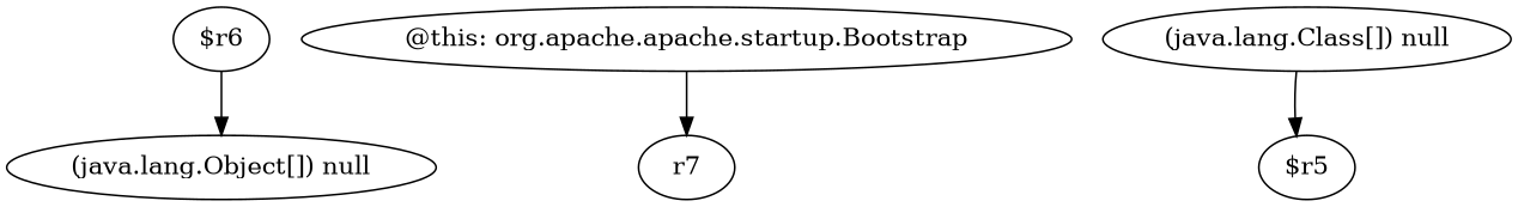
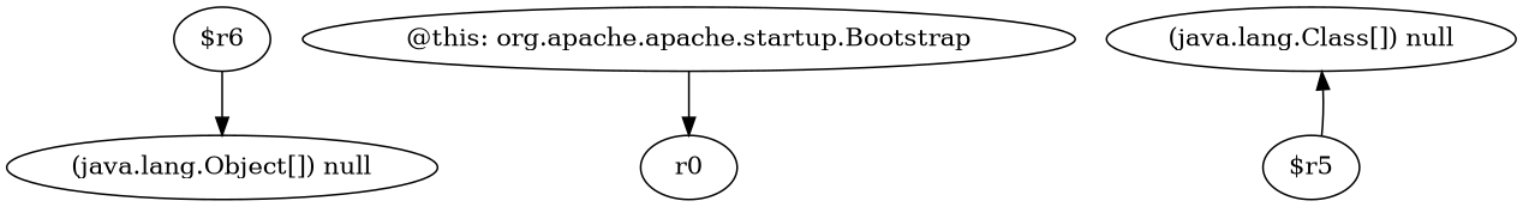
  digraph {
    n1 [label="(java.lang.Object[]) null"]
    n2 [label="$r6"]
    n3 [label="@this: org.apache.apache.startup.Bootstrap"]
-   n4 [label=r7]
+   n4 [label=r0]
    n5 [label="(java.lang.Class[]) null"]
    n6 [label="$r5"]
    n2 -> n1
    n3 -> n4
-   n5 -> n6
+   n6 -> n5
  }
